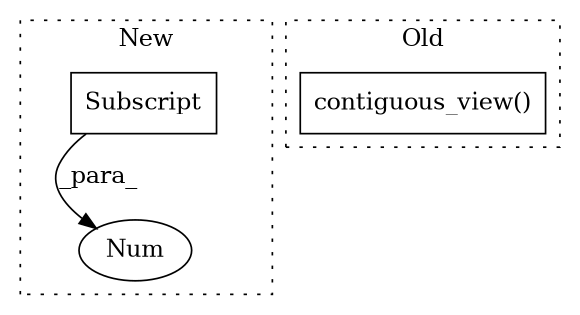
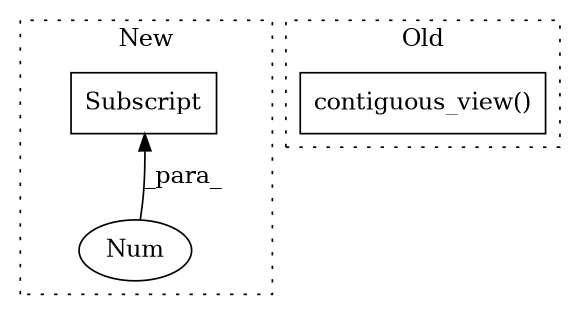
  digraph {
    node [shape=box]
    n1 [a=63 l="4,0" label=Subscript s="8129,0"]
    n2 [a=76 l=1 label=Num s=8131 shape=ellipse]
    n3 [a=75 l="20,1" label="contiguous_view()" s="7783,7807"]
    subgraph cluster_1 {
      label=New
      style=dotted
      n1
      n2
    }
    subgraph cluster_2 {
      label=Old
      style=dotted
      n3
    }
-   n1 -> n2 [label=_para_]
+   n2 -> n1 [label=_para_]
  }
